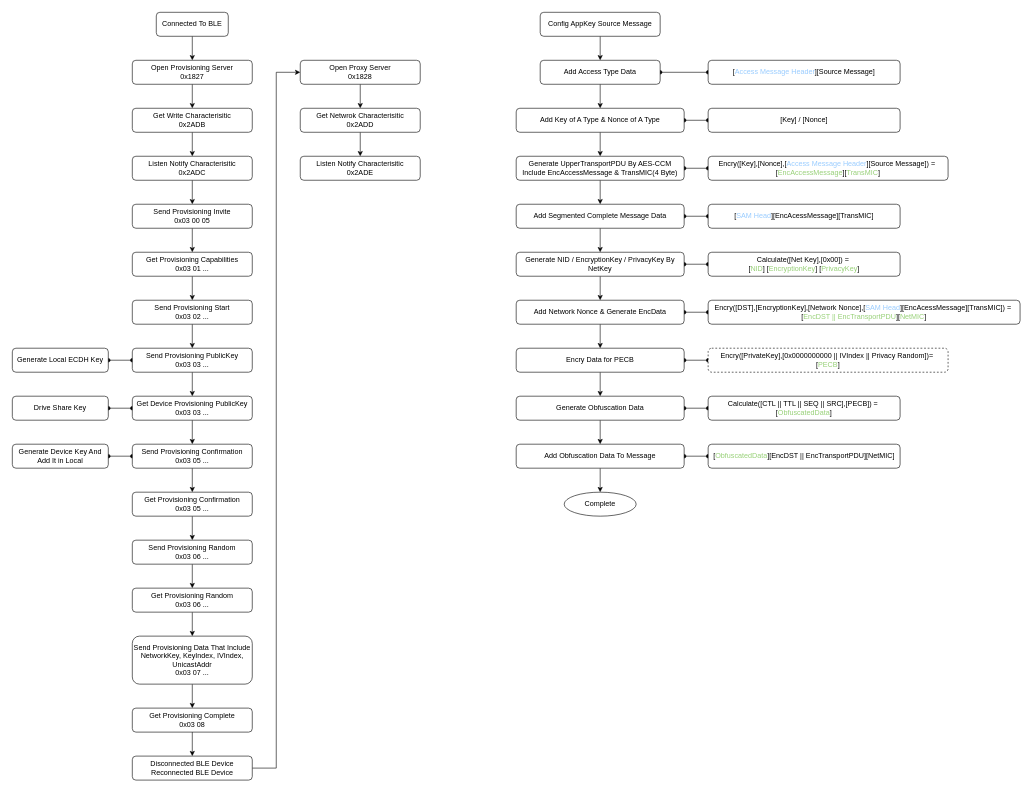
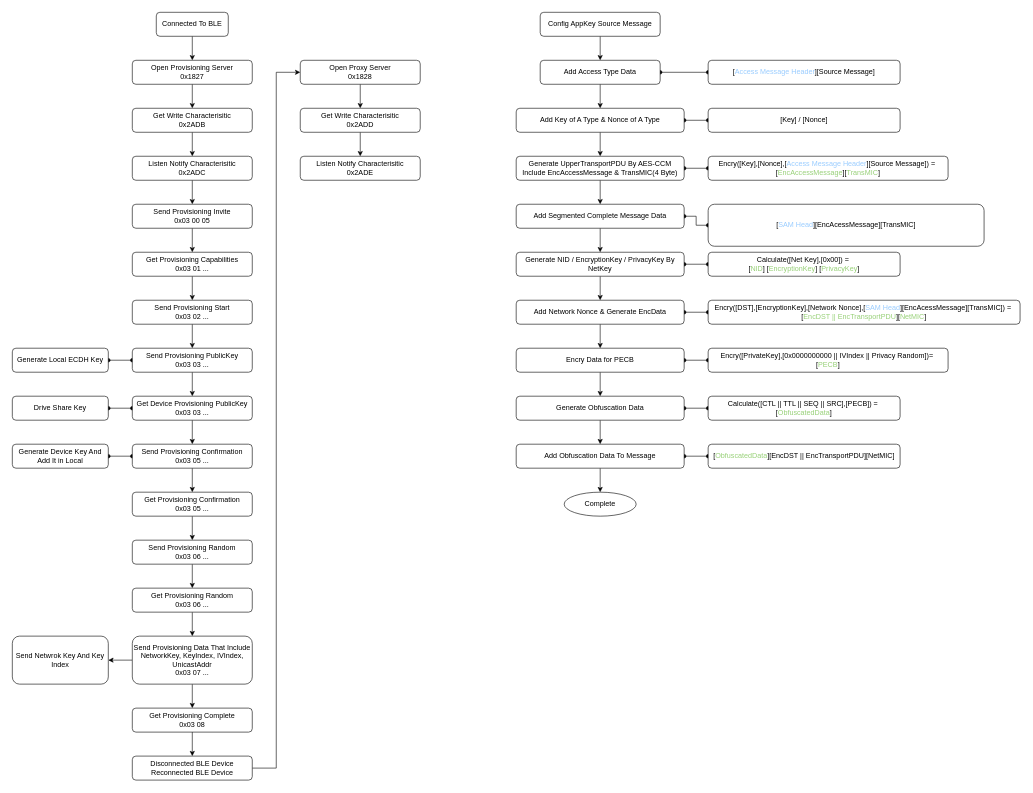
  <mxCell id="0" />
  <mxCell id="1" parent="0" />
  <mxCell id="2" value="" style="edgeStyle=orthogonalEdgeStyle;rounded=0;orthogonalLoop=1;jettySize=auto;html=1;" edge="1" parent="1" source="3" target="5"><mxGeometry relative="1" as="geometry" /></mxCell>
  <mxCell id="3" value="Connected To BLE" style="rounded=1;whiteSpace=wrap;html=1;" vertex="1" parent="1"><mxGeometry x="260" y="20" width="120" height="40" as="geometry" /></mxCell>
  <mxCell id="4" value="" style="edgeStyle=orthogonalEdgeStyle;rounded=0;orthogonalLoop=1;jettySize=auto;html=1;" edge="1" parent="1" source="5" target="7"><mxGeometry relative="1" as="geometry" /></mxCell>
  <mxCell id="5" value="Open Provisioning Server&lt;br&gt;0x1827" style="whiteSpace=wrap;html=1;rounded=1;" vertex="1" parent="1"><mxGeometry x="220" y="100" width="200" height="40" as="geometry" /></mxCell>
  <mxCell id="6" value="" style="edgeStyle=orthogonalEdgeStyle;rounded=0;orthogonalLoop=1;jettySize=auto;html=1;" edge="1" parent="1" source="7" target="9"><mxGeometry relative="1" as="geometry" /></mxCell>
  <mxCell id="7" value="Get Write Characterisitic&lt;br&gt;0x2ADB" style="whiteSpace=wrap;html=1;rounded=1;" vertex="1" parent="1"><mxGeometry x="220" y="180" width="200" height="40" as="geometry" /></mxCell>
  <mxCell id="8" value="" style="edgeStyle=orthogonalEdgeStyle;rounded=0;orthogonalLoop=1;jettySize=auto;html=1;" edge="1" parent="1" source="9" target="11"><mxGeometry relative="1" as="geometry" /></mxCell>
  <mxCell id="9" value="Listen Notify Characterisitic&lt;br&gt;0x2ADC" style="whiteSpace=wrap;html=1;rounded=1;" vertex="1" parent="1"><mxGeometry x="220" y="260" width="200" height="40" as="geometry" /></mxCell>
  <mxCell id="10" value="" style="edgeStyle=orthogonalEdgeStyle;rounded=0;orthogonalLoop=1;jettySize=auto;html=1;" edge="1" parent="1" source="11" target="13"><mxGeometry relative="1" as="geometry" /></mxCell>
  <mxCell id="11" value="Send Provisioning Invite&lt;br&gt;0x03 00 05" style="whiteSpace=wrap;html=1;rounded=1;" vertex="1" parent="1"><mxGeometry x="220" y="340" width="200" height="40" as="geometry" /></mxCell>
  <mxCell id="12" value="" style="edgeStyle=orthogonalEdgeStyle;rounded=0;orthogonalLoop=1;jettySize=auto;html=1;" edge="1" parent="1" source="13" target="15"><mxGeometry relative="1" as="geometry" /></mxCell>
  <mxCell id="13" value="Get Provisioning Capabilities&lt;br&gt;0x03 01 ..." style="whiteSpace=wrap;html=1;rounded=1;" vertex="1" parent="1"><mxGeometry x="220" y="420" width="200" height="40" as="geometry" /></mxCell>
  <mxCell id="14" value="" style="edgeStyle=orthogonalEdgeStyle;rounded=0;orthogonalLoop=1;jettySize=auto;html=1;" edge="1" parent="1" source="15" target="18"><mxGeometry relative="1" as="geometry" /></mxCell>
  <mxCell id="15" value="Send Provisioning Start&lt;br&gt;0x03 02 ..." style="whiteSpace=wrap;html=1;rounded=1;" vertex="1" parent="1"><mxGeometry x="220" y="500" width="200" height="40" as="geometry" /></mxCell>
  <mxCell id="16" value="" style="edgeStyle=orthogonalEdgeStyle;rounded=0;orthogonalLoop=1;jettySize=auto;html=1;" edge="1" parent="1" source="18" target="21"><mxGeometry relative="1" as="geometry" /></mxCell>
  <mxCell id="17" value="" style="edgeStyle=orthogonalEdgeStyle;rounded=0;orthogonalLoop=1;jettySize=auto;html=1;endArrow=oval;endFill=1;startArrow=oval;startFill=1;" edge="1" parent="1" source="18" target="43"><mxGeometry relative="1" as="geometry" /></mxCell>
  <mxCell id="18" value="Send Provisioning PublicKey&lt;br&gt;0x03 03 ..." style="whiteSpace=wrap;html=1;rounded=1;" vertex="1" parent="1"><mxGeometry x="220" y="580" width="200" height="40" as="geometry" /></mxCell>
  <mxCell id="19" value="" style="edgeStyle=orthogonalEdgeStyle;rounded=0;orthogonalLoop=1;jettySize=auto;html=1;" edge="1" parent="1" source="21" target="24"><mxGeometry relative="1" as="geometry" /></mxCell>
  <mxCell id="20" value="" style="edgeStyle=orthogonalEdgeStyle;rounded=0;orthogonalLoop=1;jettySize=auto;html=1;startArrow=oval;startFill=1;endArrow=oval;endFill=1;" edge="1" parent="1" source="21" target="44"><mxGeometry relative="1" as="geometry" /></mxCell>
  <mxCell id="21" value="Get Device Provisioning PublicKey&lt;br&gt;0x03 03 ..." style="whiteSpace=wrap;html=1;rounded=1;" vertex="1" parent="1"><mxGeometry x="220" y="660" width="200" height="40" as="geometry" /></mxCell>
  <mxCell id="22" value="" style="edgeStyle=orthogonalEdgeStyle;rounded=0;orthogonalLoop=1;jettySize=auto;html=1;" edge="1" parent="1" source="24" target="26"><mxGeometry relative="1" as="geometry" /></mxCell>
  <mxCell id="23" value="" style="edgeStyle=orthogonalEdgeStyle;rounded=0;orthogonalLoop=1;jettySize=auto;html=1;startArrow=oval;startFill=1;endArrow=oval;endFill=1;" edge="1" parent="1" source="24" target="45"><mxGeometry relative="1" as="geometry" /></mxCell>
  <mxCell id="24" value="Send Provisioning Confirmation&lt;br&gt;0x03 05 ..." style="whiteSpace=wrap;html=1;rounded=1;" vertex="1" parent="1"><mxGeometry x="220" y="740" width="200" height="40" as="geometry" /></mxCell>
  <mxCell id="25" value="" style="edgeStyle=orthogonalEdgeStyle;rounded=0;orthogonalLoop=1;jettySize=auto;html=1;" edge="1" parent="1" source="26" target="28"><mxGeometry relative="1" as="geometry" /></mxCell>
  <mxCell id="26" value="Get Provisioning Confirmation&lt;br&gt;0x03 05 ..." style="whiteSpace=wrap;html=1;rounded=1;" vertex="1" parent="1"><mxGeometry x="220" y="820" width="200" height="40" as="geometry" /></mxCell>
  <mxCell id="27" value="" style="edgeStyle=orthogonalEdgeStyle;rounded=0;orthogonalLoop=1;jettySize=auto;html=1;" edge="1" parent="1" source="28" target="30"><mxGeometry relative="1" as="geometry" /></mxCell>
  <mxCell id="28" value="Send Provisioning Random&lt;br&gt;0x03 06 ..." style="whiteSpace=wrap;html=1;rounded=1;" vertex="1" parent="1"><mxGeometry x="220" y="900" width="200" height="40" as="geometry" /></mxCell>
  <mxCell id="29" value="" style="edgeStyle=orthogonalEdgeStyle;rounded=0;orthogonalLoop=1;jettySize=auto;html=1;" edge="1" parent="1" source="30" target="33"><mxGeometry relative="1" as="geometry" /></mxCell>
  <mxCell id="30" value="Get Provisioning Random&lt;br&gt;0x03 06 ..." style="whiteSpace=wrap;html=1;rounded=1;" vertex="1" parent="1"><mxGeometry x="220" y="980" width="200" height="40" as="geometry" /></mxCell>
  <mxCell id="31" value="" style="edgeStyle=orthogonalEdgeStyle;rounded=0;orthogonalLoop=1;jettySize=auto;html=1;" edge="1" parent="1" source="33" target="35"><mxGeometry relative="1" as="geometry" /></mxCell>
+ <mxCell id="32" value="" style="edgeStyle=orthogonalEdgeStyle;rounded=0;orthogonalLoop=1;jettySize=auto;html=1;" edge="1" parent="1" source="33" target="46"><mxGeometry relative="1" as="geometry" /></mxCell>
  <mxCell id="33" value="Send Provisioning Data That Include NetworkKey, KeyIndex, IVIndex, UnicastAddr&lt;br&gt;0x03 07 ..." style="whiteSpace=wrap;html=1;rounded=1;" vertex="1" parent="1"><mxGeometry x="220" y="1060" width="200" height="80" as="geometry" /></mxCell>
  <mxCell id="34" value="" style="edgeStyle=orthogonalEdgeStyle;rounded=0;orthogonalLoop=1;jettySize=auto;html=1;" edge="1" parent="1" source="35" target="37"><mxGeometry relative="1" as="geometry" /></mxCell>
  <mxCell id="35" value="Get Provisioning Complete&lt;br&gt;0x03 08" style="whiteSpace=wrap;html=1;rounded=1;" vertex="1" parent="1"><mxGeometry x="220" y="1180" width="200" height="40" as="geometry" /></mxCell>
  <mxCell id="36" value="" style="edgeStyle=orthogonalEdgeStyle;rounded=0;orthogonalLoop=1;jettySize=auto;html=1;" edge="1" parent="1" source="37" target="39"><mxGeometry relative="1" as="geometry"><Array as="points"><mxPoint x="460" y="1280" /><mxPoint x="460" y="120" /></Array></mxGeometry></mxCell>
  <mxCell id="37" value="Disconnected BLE Device&lt;br&gt;Reconnected BLE Device" style="whiteSpace=wrap;html=1;rounded=1;" vertex="1" parent="1"><mxGeometry x="220" y="1260" width="200" height="40" as="geometry" /></mxCell>
  <mxCell id="38" value="" style="edgeStyle=orthogonalEdgeStyle;rounded=0;orthogonalLoop=1;jettySize=auto;html=1;" edge="1" parent="1" source="39" target="41"><mxGeometry relative="1" as="geometry" /></mxCell>
  <mxCell id="39" value="Open Proxy Server&lt;br&gt;0x1828" style="whiteSpace=wrap;html=1;rounded=1;" vertex="1" parent="1"><mxGeometry x="500" y="100" width="200" height="40" as="geometry" /></mxCell>
  <mxCell id="40" value="" style="edgeStyle=orthogonalEdgeStyle;rounded=0;orthogonalLoop=1;jettySize=auto;html=1;" edge="1" parent="1" source="41" target="42"><mxGeometry relative="1" as="geometry" /></mxCell>
- <mxCell id="41" value="Get Netwrok Characterisitic&lt;br&gt;0x2ADD" style="whiteSpace=wrap;html=1;rounded=1;" vertex="1" parent="1"><mxGeometry x="500" y="180" width="200" height="40" as="geometry" /></mxCell>
+ <mxCell id="41" value="Get Write Characterisitic&lt;br&gt;0x2ADD" style="whiteSpace=wrap;html=1;rounded=1;" vertex="1" parent="1"><mxGeometry x="500" y="180" width="200" height="40" as="geometry" /></mxCell>
  <mxCell id="42" value="Listen Notify Characterisitic&lt;br&gt;0x2ADE" style="whiteSpace=wrap;html=1;rounded=1;" vertex="1" parent="1"><mxGeometry x="500" y="260" width="200" height="40" as="geometry" /></mxCell>
  <mxCell id="43" value="Generate Local ECDH Key" style="rounded=1;whiteSpace=wrap;html=1;" vertex="1" parent="1"><mxGeometry x="20" y="580" width="160" height="40" as="geometry" /></mxCell>
  <mxCell id="44" value="Drive Share Key" style="whiteSpace=wrap;html=1;rounded=1;" vertex="1" parent="1"><mxGeometry x="20" y="660" width="160" height="40" as="geometry" /></mxCell>
  <mxCell id="45" value="Generate Device Key And Add It in Local" style="whiteSpace=wrap;html=1;rounded=1;" vertex="1" parent="1"><mxGeometry x="20" y="740" width="160" height="40" as="geometry" /></mxCell>
+ <mxCell id="46" value="Send Netwrok Key And Key Index" style="whiteSpace=wrap;html=1;rounded=1;" vertex="1" parent="1"><mxGeometry x="20" y="1060" width="160" height="80" as="geometry" /></mxCell>
  <mxCell id="47" value="" style="edgeStyle=orthogonalEdgeStyle;rounded=0;orthogonalLoop=1;jettySize=auto;html=1;" edge="1" parent="1" source="48" target="62"><mxGeometry relative="1" as="geometry" /></mxCell>
  <mxCell id="48" value="Config AppKey Source Message" style="rounded=1;whiteSpace=wrap;html=1;" vertex="1" parent="1"><mxGeometry x="900" y="20" width="200" height="40" as="geometry" /></mxCell>
  <mxCell id="49" value="" style="edgeStyle=orthogonalEdgeStyle;rounded=0;orthogonalLoop=1;jettySize=auto;html=1;" edge="1" parent="1" source="51" target="54"><mxGeometry relative="1" as="geometry" /></mxCell>
  <mxCell id="50" value="" style="edgeStyle=orthogonalEdgeStyle;rounded=0;orthogonalLoop=1;jettySize=auto;html=1;startArrow=oval;startFill=1;endArrow=oval;endFill=1;" edge="1" parent="1" source="51" target="60"><mxGeometry relative="1" as="geometry" /></mxCell>
  <mxCell id="51" value="Add Key of A Type &amp;amp; Nonce of A Type" style="whiteSpace=wrap;html=1;rounded=1;" vertex="1" parent="1"><mxGeometry x="860" y="180" width="280" height="40" as="geometry" /></mxCell>
  <mxCell id="52" value="" style="edgeStyle=orthogonalEdgeStyle;rounded=0;orthogonalLoop=1;jettySize=auto;html=1;" edge="1" parent="1" source="54" target="57"><mxGeometry relative="1" as="geometry" /></mxCell>
  <mxCell id="53" value="" style="edgeStyle=orthogonalEdgeStyle;rounded=0;orthogonalLoop=1;jettySize=auto;html=1;startArrow=oval;startFill=1;endArrow=oval;endFill=1;" edge="1" parent="1" source="54" target="63"><mxGeometry relative="1" as="geometry" /></mxCell>
  <mxCell id="54" value="Generate UpperTransportPDU By AES-CCM&lt;br&gt;Include EncAccessMessage &amp;amp; TransMIC(4 Byte)" style="whiteSpace=wrap;html=1;rounded=1;" vertex="1" parent="1"><mxGeometry x="860" y="260" width="280" height="40" as="geometry" /></mxCell>
  <mxCell id="55" value="" style="edgeStyle=orthogonalEdgeStyle;rounded=0;orthogonalLoop=1;jettySize=auto;html=1;startArrow=oval;startFill=1;endArrow=oval;endFill=1;" edge="1" parent="1" source="57" target="64"><mxGeometry relative="1" as="geometry" /></mxCell>
  <mxCell id="56" value="" style="edgeStyle=orthogonalEdgeStyle;rounded=0;orthogonalLoop=1;jettySize=auto;html=1;" edge="1" parent="1" source="57" target="67"><mxGeometry relative="1" as="geometry" /></mxCell>
  <mxCell id="57" value="Add&amp;nbsp;Segmented Complete Message Data" style="whiteSpace=wrap;html=1;rounded=1;" vertex="1" parent="1"><mxGeometry x="860" y="340" width="280" height="40" as="geometry" /></mxCell>
  <mxCell id="58" value="" style="edgeStyle=orthogonalEdgeStyle;rounded=0;orthogonalLoop=1;jettySize=auto;html=1;startArrow=oval;startFill=1;endArrow=oval;endFill=1;" edge="1" parent="1" source="62" target="59"><mxGeometry relative="1" as="geometry" /></mxCell>
  <mxCell id="59" value="[&lt;font color=&quot;#99ccff&quot;&gt;Access Message Header&lt;/font&gt;][Source Message]" style="whiteSpace=wrap;html=1;rounded=1;" vertex="1" parent="1"><mxGeometry x="1180" y="100" width="320" height="40" as="geometry" /></mxCell>
  <mxCell id="60" value="[Key] / [Nonce]" style="whiteSpace=wrap;html=1;rounded=1;" vertex="1" parent="1"><mxGeometry x="1180" y="180" width="320" height="40" as="geometry" /></mxCell>
  <mxCell id="61" value="" style="edgeStyle=orthogonalEdgeStyle;rounded=0;orthogonalLoop=1;jettySize=auto;html=1;" edge="1" parent="1" source="62" target="51"><mxGeometry relative="1" as="geometry" /></mxCell>
  <mxCell id="62" value="Add Access Type Data" style="whiteSpace=wrap;html=1;rounded=1;" vertex="1" parent="1"><mxGeometry x="900" y="100" width="200" height="40" as="geometry" /></mxCell>
  <mxCell id="63" value="Encry([Key],[Nonce],[&lt;font style=&quot;border-color: var(--border-color);&quot; color=&quot;#99ccff&quot;&gt;Access Message Header&lt;/font&gt;][Source Message]) =&amp;nbsp;&lt;br style=&quot;border-color: var(--border-color);&quot;&gt;[&lt;font color=&quot;#97d077&quot;&gt;EncAccessMessage&lt;/font&gt;][&lt;font color=&quot;#97d077&quot;&gt;TransMIC&lt;/font&gt;]" style="whiteSpace=wrap;html=1;rounded=1;" vertex="1" parent="1"><mxGeometry x="1180" y="260" width="400" height="40" as="geometry" /></mxCell>
- <mxCell id="64" value="[&lt;font color=&quot;#99ccff&quot;&gt;SAM Head&lt;/font&gt;][EncAcessMessage][TransMIC]" style="whiteSpace=wrap;html=1;rounded=1;" vertex="1" parent="1"><mxGeometry x="1180" y="340" width="320" height="40" as="geometry" /></mxCell>
+ <mxCell id="64" value="[&lt;font color=&quot;#99ccff&quot;&gt;SAM Head&lt;/font&gt;][EncAcessMessage][TransMIC]" style="whiteSpace=wrap;html=1;rounded=1;" vertex="1" parent="1"><mxGeometry x="1180" y="340" width="460" height="70" as="geometry" /></mxCell>
  <mxCell id="65" value="" style="edgeStyle=orthogonalEdgeStyle;rounded=0;orthogonalLoop=1;jettySize=auto;html=1;" edge="1" parent="1" source="67" target="70"><mxGeometry relative="1" as="geometry" /></mxCell>
  <mxCell id="66" value="" style="edgeStyle=orthogonalEdgeStyle;rounded=0;orthogonalLoop=1;jettySize=auto;html=1;endArrow=oval;endFill=1;startArrow=oval;startFill=1;" edge="1" parent="1" source="67" target="75"><mxGeometry relative="1" as="geometry" /></mxCell>
  <mxCell id="67" value="Generate NID / EncryptionKey / PrivacyKey By&lt;br&gt;NetKey" style="whiteSpace=wrap;html=1;rounded=1;" vertex="1" parent="1"><mxGeometry x="860" y="420" width="280" height="40" as="geometry" /></mxCell>
  <mxCell id="68" value="" style="edgeStyle=orthogonalEdgeStyle;rounded=0;orthogonalLoop=1;jettySize=auto;html=1;startArrow=oval;startFill=1;endArrow=oval;endFill=1;" edge="1" parent="1" source="70" target="71"><mxGeometry relative="1" as="geometry" /></mxCell>
  <mxCell id="69" value="" style="edgeStyle=orthogonalEdgeStyle;rounded=0;orthogonalLoop=1;jettySize=auto;html=1;" edge="1" parent="1" source="70" target="74"><mxGeometry relative="1" as="geometry" /></mxCell>
  <mxCell id="70" value="Add Network Nonce &amp;amp; Generate EncData" style="whiteSpace=wrap;html=1;rounded=1;" vertex="1" parent="1"><mxGeometry x="860" y="500" width="280" height="40" as="geometry" /></mxCell>
  <mxCell id="71" value="Encry([DST],[EncryptionKey],[Network Nonce],[&lt;font style=&quot;border-color: var(--border-color);&quot; color=&quot;#99ccff&quot;&gt;SAM Head&lt;/font&gt;][EncAcessMessage][TransMIC]) =&amp;nbsp;&lt;br&gt;[&lt;font color=&quot;#97d077&quot;&gt;EncDST&lt;/font&gt; &lt;font color=&quot;#97d077&quot;&gt;|| EncTransportPDU&lt;/font&gt;][&lt;font color=&quot;#97d077&quot;&gt;NetMIC&lt;/font&gt;]" style="whiteSpace=wrap;html=1;rounded=1;" vertex="1" parent="1"><mxGeometry x="1180" y="500" width="520" height="40" as="geometry" /></mxCell>
  <mxCell id="72" value="" style="edgeStyle=orthogonalEdgeStyle;rounded=0;orthogonalLoop=1;jettySize=auto;html=1;endArrow=oval;endFill=1;startArrow=oval;startFill=1;" edge="1" parent="1" source="74" target="76"><mxGeometry relative="1" as="geometry" /></mxCell>
  <mxCell id="73" value="" style="edgeStyle=orthogonalEdgeStyle;rounded=0;orthogonalLoop=1;jettySize=auto;html=1;" edge="1" parent="1" source="74" target="79"><mxGeometry relative="1" as="geometry" /></mxCell>
  <mxCell id="74" value="Encry Data for PECB" style="whiteSpace=wrap;html=1;rounded=1;" vertex="1" parent="1"><mxGeometry x="860" y="580" width="280" height="40" as="geometry" /></mxCell>
  <mxCell id="75" value="Calculate([Net Key],[0x00]) =&amp;nbsp;&lt;br&gt;[&lt;font color=&quot;#97d077&quot;&gt;NID&lt;/font&gt;] [&lt;font color=&quot;#97d077&quot;&gt;EncryptionKey&lt;/font&gt;] [&lt;font color=&quot;#97d077&quot;&gt;PrivacyKey&lt;/font&gt;]" style="whiteSpace=wrap;html=1;rounded=1;" vertex="1" parent="1"><mxGeometry x="1180" y="420" width="320" height="40" as="geometry" /></mxCell>
- <mxCell id="76" value="Encry([PrivateKey],[0x0000000000 || IVIndex || Privacy Random])=&amp;nbsp;&lt;br&gt;[&lt;font color=&quot;#97d077&quot;&gt;PECB&lt;/font&gt;]" style="whiteSpace=wrap;html=1;rounded=1;dashed=1;" vertex="1" parent="1"><mxGeometry x="1180" y="580" width="400" height="40" as="geometry" /></mxCell>
+ <mxCell id="76" value="Encry([PrivateKey],[0x0000000000 || IVIndex || Privacy Random])=&amp;nbsp;&lt;br&gt;[&lt;font color=&quot;#97d077&quot;&gt;PECB&lt;/font&gt;]" style="whiteSpace=wrap;html=1;rounded=1;" vertex="1" parent="1"><mxGeometry x="1180" y="580" width="400" height="40" as="geometry" /></mxCell>
  <mxCell id="77" value="" style="edgeStyle=orthogonalEdgeStyle;rounded=0;orthogonalLoop=1;jettySize=auto;html=1;startArrow=oval;startFill=1;endArrow=oval;endFill=1;" edge="1" parent="1" source="79" target="80"><mxGeometry relative="1" as="geometry" /></mxCell>
  <mxCell id="78" value="" style="edgeStyle=orthogonalEdgeStyle;rounded=0;orthogonalLoop=1;jettySize=auto;html=1;" edge="1" parent="1" source="79" target="83"><mxGeometry relative="1" as="geometry" /></mxCell>
  <mxCell id="79" value="Generate Obfuscation Data" style="whiteSpace=wrap;html=1;rounded=1;" vertex="1" parent="1"><mxGeometry x="860" y="660" width="280" height="40" as="geometry" /></mxCell>
  <mxCell id="80" value="Calculate([CTL || TTL || SEQ || SRC],[PECB]) =&amp;nbsp;&lt;br&gt;[&lt;font color=&quot;#97d077&quot;&gt;ObfuscatedData&lt;/font&gt;]" style="whiteSpace=wrap;html=1;rounded=1;" vertex="1" parent="1"><mxGeometry x="1180" y="660" width="320" height="40" as="geometry" /></mxCell>
  <mxCell id="81" value="" style="edgeStyle=orthogonalEdgeStyle;rounded=0;orthogonalLoop=1;jettySize=auto;html=1;endArrow=oval;endFill=1;startArrow=oval;startFill=1;" edge="1" parent="1" source="83" target="84"><mxGeometry relative="1" as="geometry" /></mxCell>
  <mxCell id="82" value="" style="edgeStyle=orthogonalEdgeStyle;rounded=0;orthogonalLoop=1;jettySize=auto;html=1;" edge="1" parent="1" source="83" target="85"><mxGeometry relative="1" as="geometry" /></mxCell>
  <mxCell id="83" value="Add Obfuscation Data To Message" style="whiteSpace=wrap;html=1;rounded=1;" vertex="1" parent="1"><mxGeometry x="860" y="740" width="280" height="40" as="geometry" /></mxCell>
  <mxCell id="84" value="[&lt;font style=&quot;border-color: var(--border-color);&quot; color=&quot;#97d077&quot;&gt;ObfuscatedData&lt;/font&gt;][&lt;font style=&quot;border-color: var(--border-color);&quot;&gt;EncDST&lt;/font&gt;&amp;nbsp;&lt;font style=&quot;border-color: var(--border-color);&quot;&gt;|| EncTransportPDU&lt;/font&gt;][&lt;font style=&quot;border-color: var(--border-color);&quot;&gt;NetMIC&lt;/font&gt;]" style="whiteSpace=wrap;html=1;rounded=1;" vertex="1" parent="1"><mxGeometry x="1180" y="740" width="320" height="40" as="geometry" /></mxCell>
  <mxCell id="85" value="Complete" style="ellipse;whiteSpace=wrap;html=1;rounded=1;" vertex="1" parent="1"><mxGeometry x="940" y="820" width="120" height="40" as="geometry" /></mxCell>
